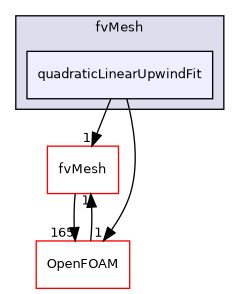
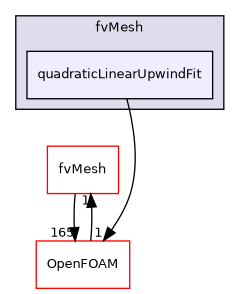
  digraph {
    compound=true
    node [fontname=Helvetica fontsize=10 shape=box color=red]
    edge [headlabel=1 labeldistance=1.5 labelfontname=Helvetica labelfontsize=10]
    n1 [fillcolor="#eeeeff" label=quadraticLinearUpwindFit pencolor=black style=filled color=""]
    n2 [label=fvMesh]
    n3 [label=OpenFOAM]
    subgraph cluster_1 {
      bgcolor="#ddddee"
      fontname=Helvetica
      fontsize=10
      label=fvMesh
      pencolor=black
      n1
    }
-   n1 -> n2
    n1 -> n3
    n2 -> n3 [headlabel=165]
    n3 -> n2
  }
